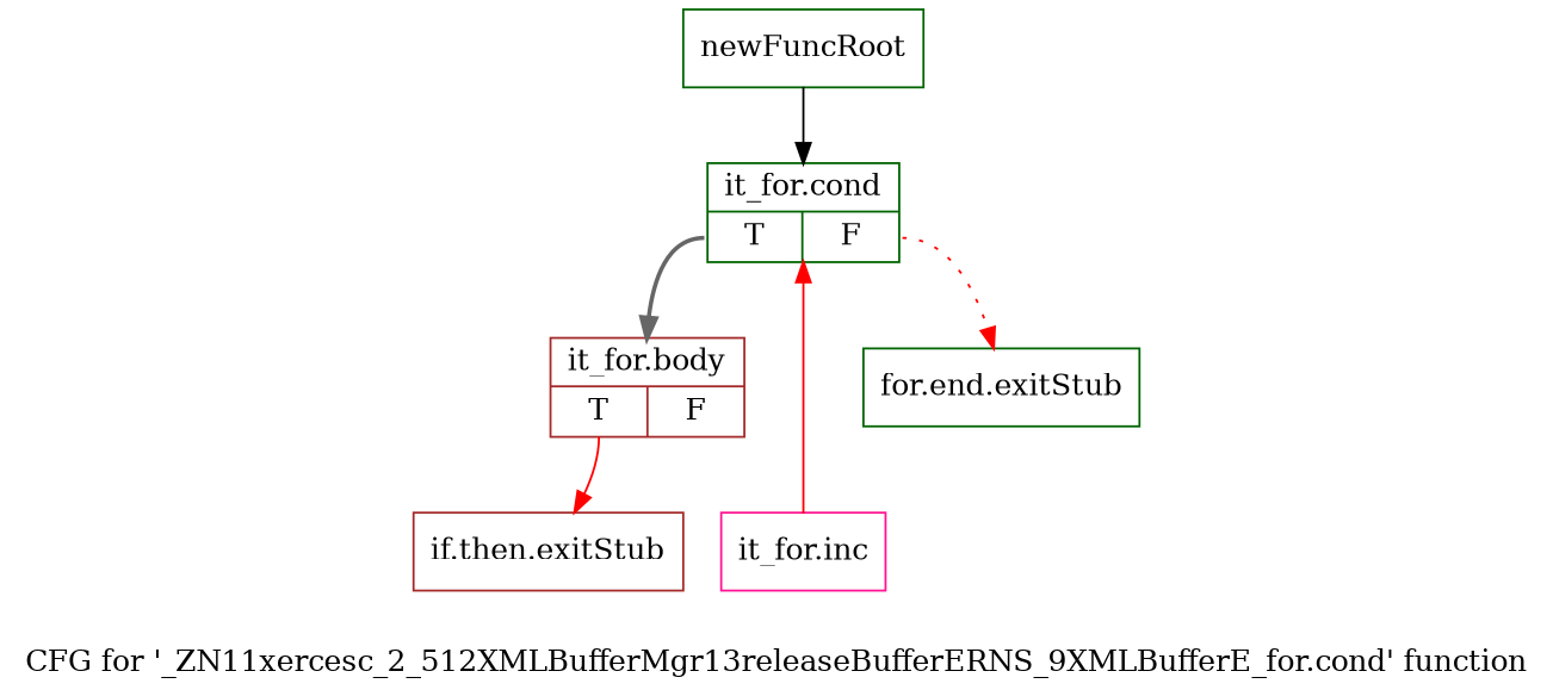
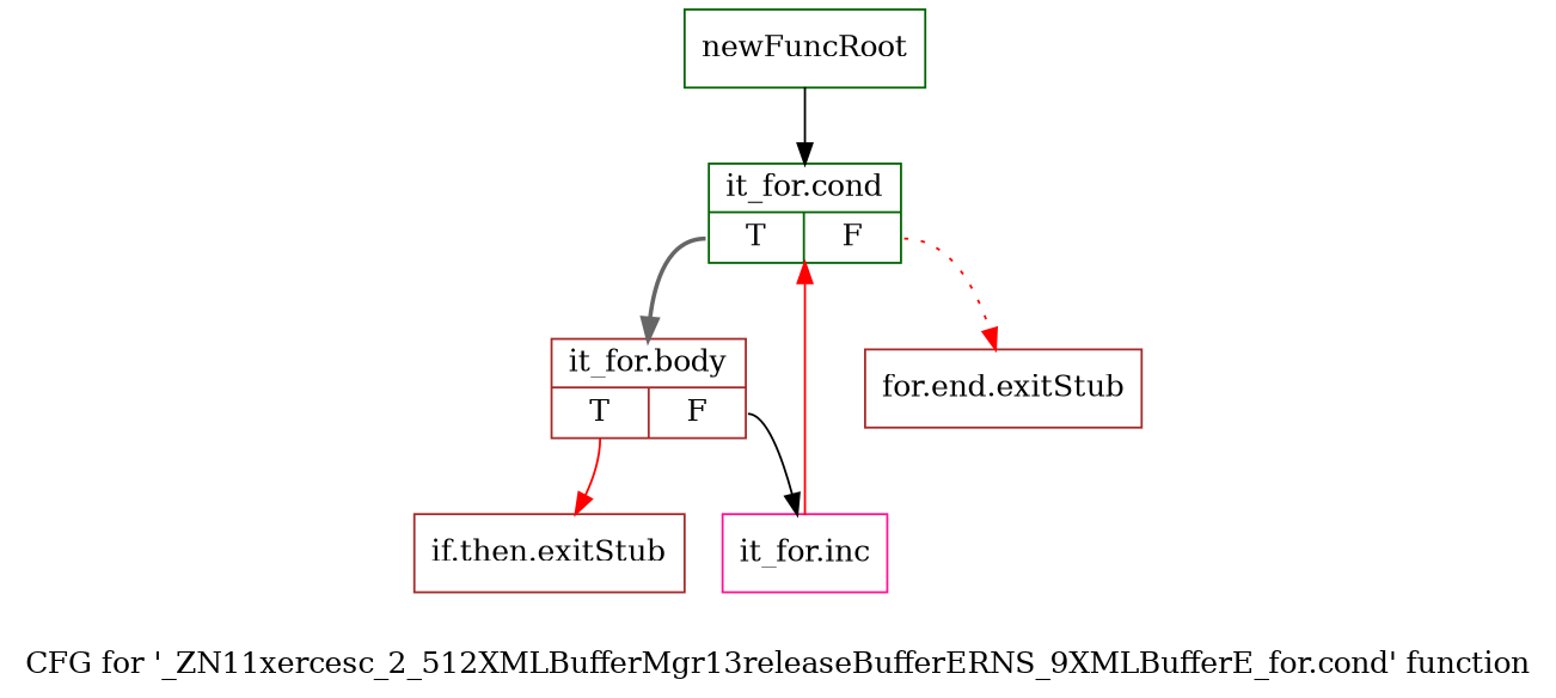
  digraph {
    label="CFG for '_ZN11xercesc_2_512XMLBufferMgr13releaseBufferERNS_9XMLBufferE_for.cond' function"
    node [color=darkgreen shape=record]
    edge [color=red style=solid]
    n1 [label="{newFuncRoot}"]
    n2 [label="{it_for.cond|{<s0>T|<s1>F}}"]
-   n3 [label="{for.end.exitStub}"]
+   n3 [color=brown label="{for.end.exitStub}"]
    n4 [color=brown label="{it_for.body|{<s0>T|<s1>F}}"]
    n5 [color=brown label="{if.then.exitStub}"]
    n6 [color=deeppink label="{it_for.inc}"]
    n1 -> n2 [color=black]
    n2 -> n3 [style=dotted tailport=s1]
    n2 -> n4 [color=gray40 style=bold tailport=s0]
    n4 -> n5 [tailport=s0]
+   n4 -> n6 [color=black tailport=s1]
    n6 -> n2
  }
